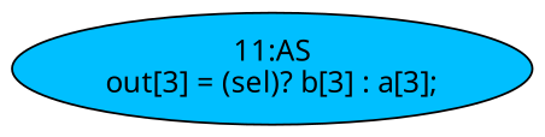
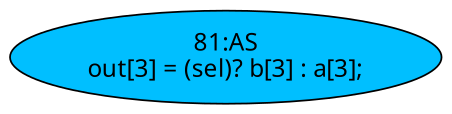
  strict digraph {
    fontname="Noto Sans"
-   n1 [ast="<pyverilog.vparser.ast.Assign object at 0x7fe5e374d090>" def_var="['out']" fillcolor=deepskyblue label="11:AS\nout[3] = (sel)? b[3] : a[3];" statements="[]" style=filled typ=Assign use_var="['sel', 'b', 'a']" fontname="Noto Sans"]
+   n1 [ast="<pyverilog.vparser.ast.Assign object at 0x7fe5e374d090>" def_var="['out']" fillcolor=deepskyblue label="81:AS\nout[3] = (sel)? b[3] : a[3];" statements="[]" style=filled typ=Assign use_var="['sel', 'b', 'a']" fontname="Noto Sans"]
  }
